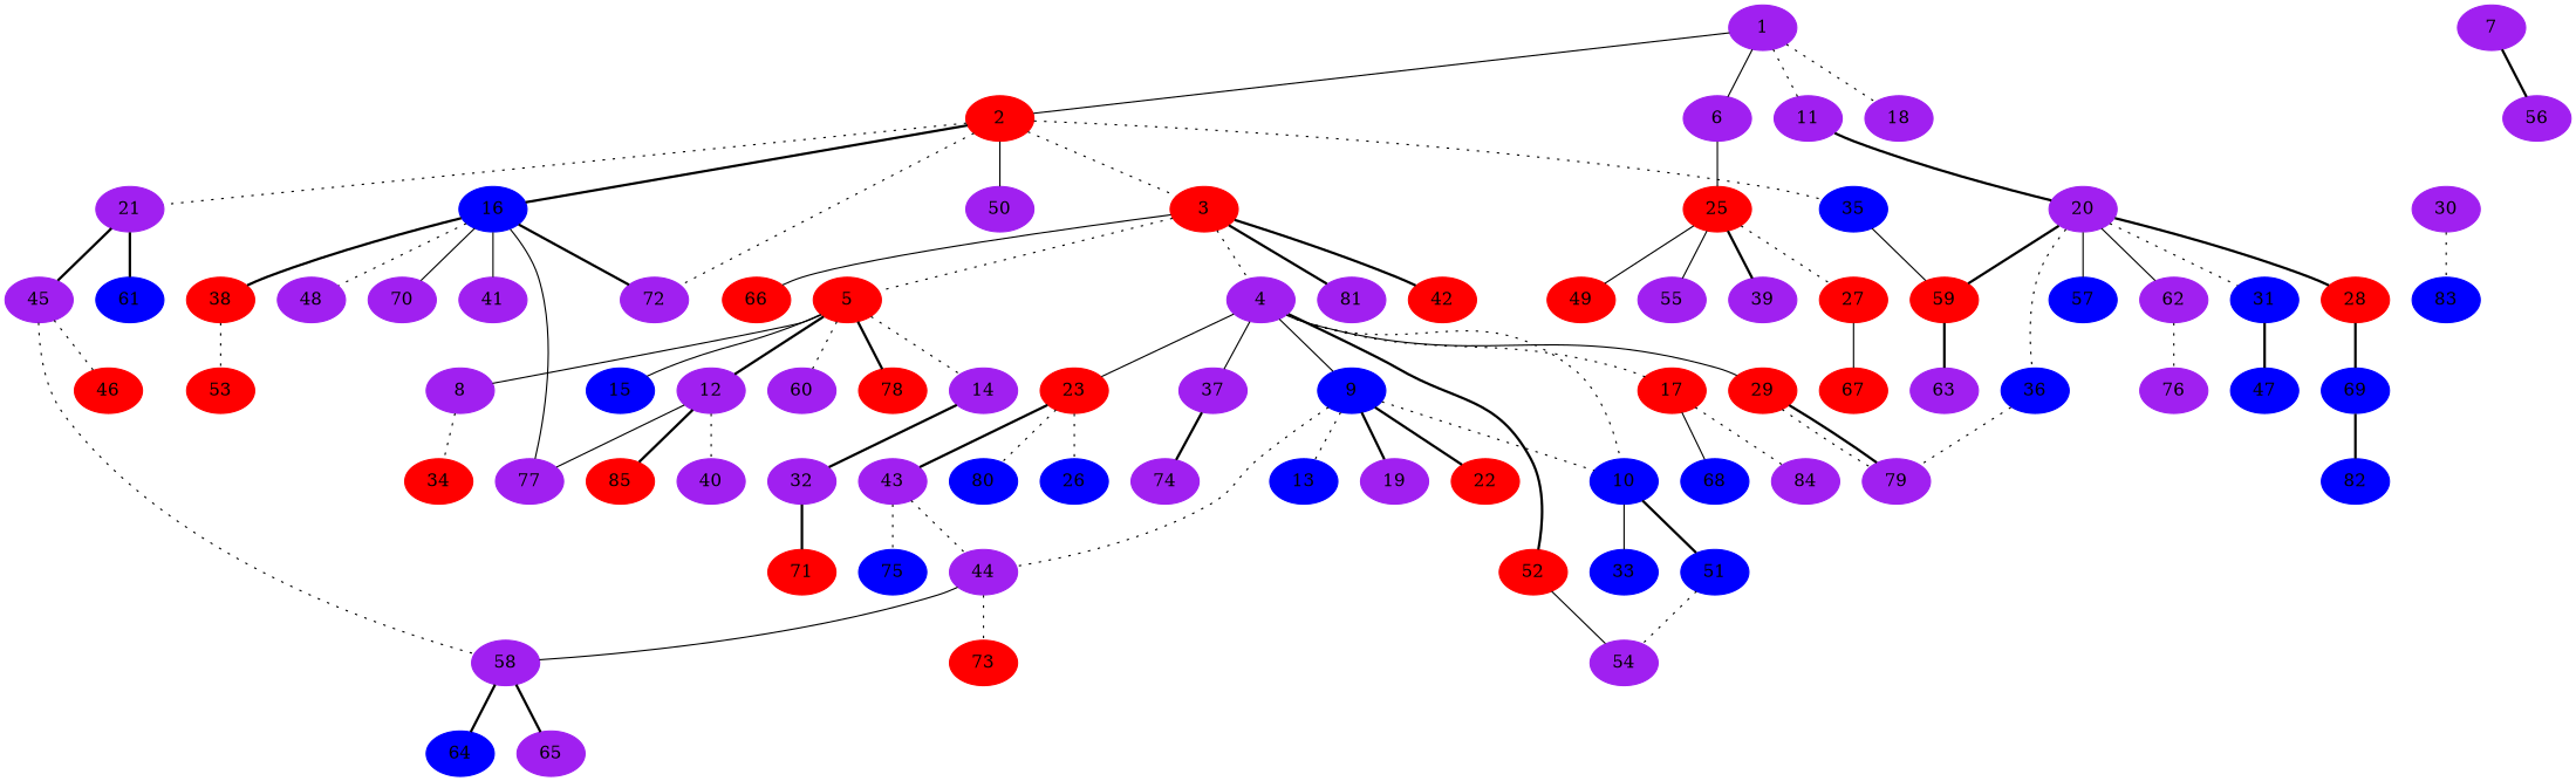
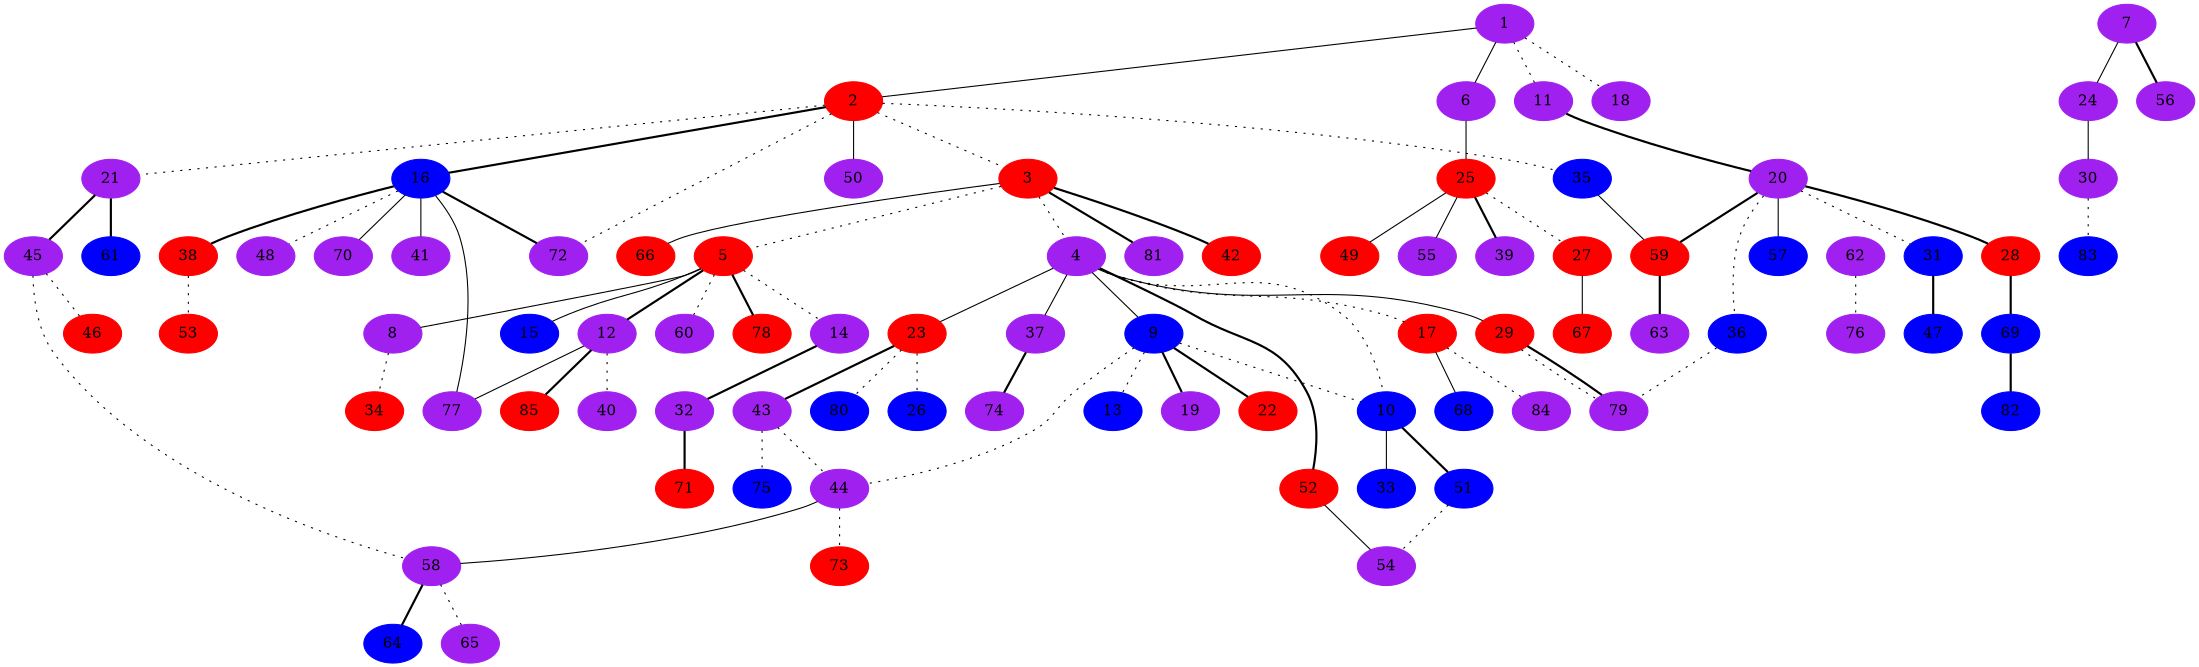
  graph {
    node [color=purple style=filled]
    edge [style=dotted]
    2 [color=red]
    1
    6
    11
    18
    3 [color=red]
    16 [color=blue]
    21
    35 [color=blue]
    50
    72
    25 [color=red]
    20
    4
    5 [color=red]
    42 [color=red]
    66 [color=red]
    81
    77
    38 [color=red]
    41
    48
    70
    45
    61 [color=blue]
    59 [color=red]
    9 [color=blue]
    10 [color=blue]
    17 [color=red]
    23 [color=red]
    29 [color=red]
    37
    52 [color=red]
    8
    12
    14
    15 [color=blue]
    60
    78 [color=red]
    7
+   24
    56
    13 [color=blue]
    19
    22 [color=red]
    44
    33 [color=blue]
    51 [color=blue]
    68 [color=blue]
    84
    26 [color=blue]
    43
    80 [color=blue]
    79
    74
    54
    34 [color=red]
    40
    85 [color=red]
    32
    27 [color=red]
    39
    49 [color=red]
    55
    30
    58
    73 [color=red]
    28 [color=red]
    31 [color=blue]
    36 [color=blue]
    57 [color=blue]
    62
    71 [color=red]
    53 [color=red]
    69 [color=blue]
    47 [color=blue]
    63
    76
    46 [color=red]
    75 [color=blue]
    83 [color=blue]
    67 [color=red]
    82 [color=blue]
    64 [color=blue]
    65
    2 -- 3
    2 -- 16 [style=bold]
    2 -- 21
    2 -- 35
    2 -- 50 [style=solid]
    2 -- 72
    1 -- 2 [style=solid]
    1 -- 6 [style=solid]
    1 -- 11
    1 -- 18
    6 -- 25 [style=solid]
    11 -- 20 [style=bold]
    3 -- 4
    3 -- 5
    3 -- 42 [style=bold]
    3 -- 66 [style=solid]
    3 -- 81 [style=bold]
    16 -- 72 [style=bold]
    16 -- 77 [style=solid]
    16 -- 38 [style=bold]
    16 -- 41 [style=solid]
    16 -- 48
    16 -- 70 [style=solid]
    21 -- 45 [style=bold]
    21 -- 61 [style=bold]
    35 -- 59 [style=solid]
    25 -- 27
    25 -- 39 [style=bold]
    25 -- 49 [style=solid]
    25 -- 55 [style=solid]
    20 -- 59 [style=bold]
    20 -- 28 [style=bold]
    20 -- 31
    20 -- 36
    20 -- 57 [style=solid]
-   20 -- 62 [style=solid]
    4 -- 9 [style=solid]
    4 -- 10
    4 -- 17
    4 -- 23 [style=solid]
    4 -- 29 [style=solid]
    4 -- 37 [style=solid]
    4 -- 52 [style=bold]
    5 -- 8 [style=solid]
    5 -- 12 [style=bold]
    5 -- 14
    5 -- 15 [style=solid]
    5 -- 60
    5 -- 78 [style=bold]
    38 -- 53
    45 -- 58
    45 -- 46
    59 -- 63 [style=bold]
    9 -- 10
    9 -- 13
    9 -- 19 [style=bold]
    9 -- 22 [style=bold]
    9 -- 44
    10 -- 33 [style=solid]
    10 -- 51 [style=bold]
    17 -- 68 [style=solid]
    17 -- 84
    23 -- 26
    23 -- 43 [style=bold]
    23 -- 80
    29 -- 79
    29 -- 79 [style=bold]
    37 -- 74 [style=bold]
    52 -- 54 [style=solid]
    8 -- 34
    12 -- 77 [style=solid]
    12 -- 40
    12 -- 85 [style=bold]
    14 -- 32 [style=bold]
+   7 -- 24 [style=solid]
    7 -- 56 [style=bold]
+   24 -- 30 [style=solid]
    44 -- 58 [style=solid]
    44 -- 73
    51 -- 54
    43 -- 44
    43 -- 75
    32 -- 71 [style=bold]
    27 -- 67 [style=solid]
    30 -- 83
    58 -- 64 [style=bold]
-   58 -- 65 [style=bold]
+   58 -- 65
    28 -- 69 [style=bold]
    31 -- 47 [style=bold]
    36 -- 79
    62 -- 76
    69 -- 82 [style=bold]
  }
